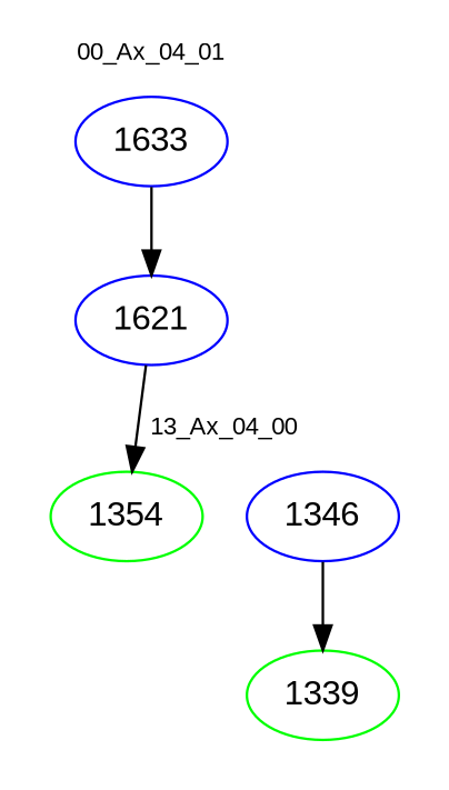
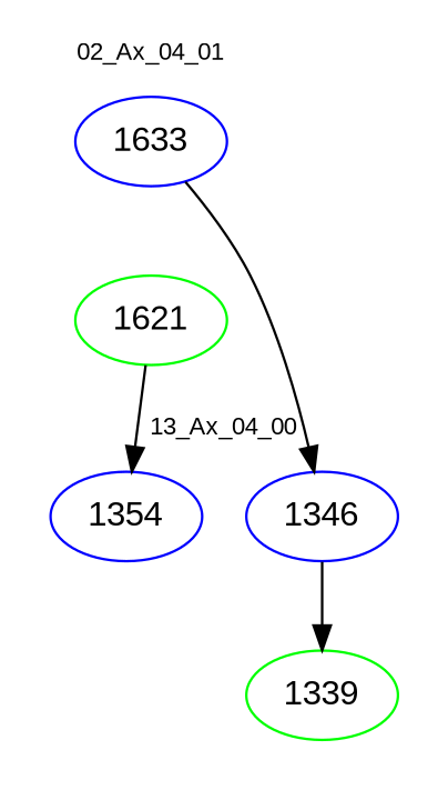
  digraph {
    fontname="Liberation Sans"
    node [color=blue fontname="Liberation Sans"]
    edge [color=black fontname="Liberation Sans"]
    n1 [label=1346]
    n2 [color=green label=1339]
-   n3 [color=green label=1354]
+   n3 [label=1354]
    n4 [label=1633]
-   n5 [label=1621]
+   n5 [color=green label=1621]
    subgraph cluster_1 {
      color=white
      fontsize=10
      label="13_Ax_04_00"
      n1
      n2
      n3
    }
    subgraph cluster_2 {
      color=white
      fontsize=10
-     label="00_Ax_04_01"
+     label="02_Ax_04_01"
      n4
      n5
    }
    n1 -> n2
-   n4 -> n5
+   n4 -> n1
    n5 -> n3
  }
